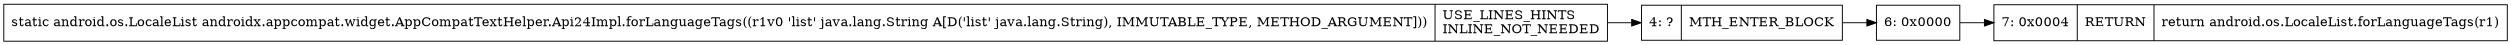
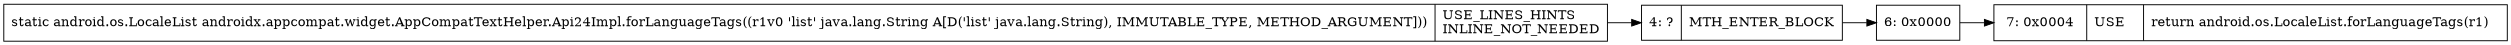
  digraph {
    rankdir=LR
    node [shape=record]
    n1 [label="{4\:\ ?|MTH_ENTER_BLOCK\l}"]
    n2 [label="{6\:\ 0x0000}"]
-   n3 [label="{7\:\ 0x0004|RETURN\l|return android.os.LocaleList.forLanguageTags(r1)\l}"]
+   n3 [label="{7\:\ 0x0004|USE\l|return android.os.LocaleList.forLanguageTags(r1)\l}"]
    n4 [label="{static android.os.LocaleList androidx.appcompat.widget.AppCompatTextHelper.Api24Impl.forLanguageTags((r1v0 'list' java.lang.String A[D('list' java.lang.String), IMMUTABLE_TYPE, METHOD_ARGUMENT]))  | USE_LINES_HINTS\lINLINE_NOT_NEEDED\l}"]
    n1 -> n2
    n2 -> n3
    n4 -> n1
  }
